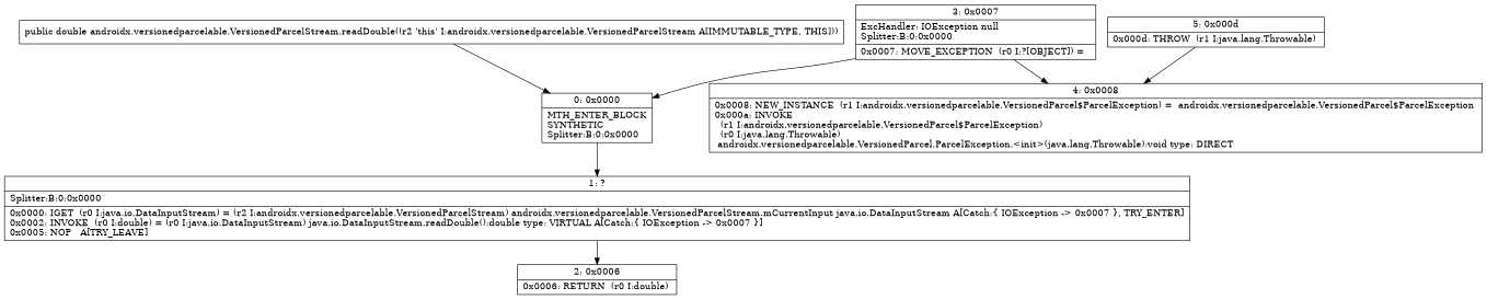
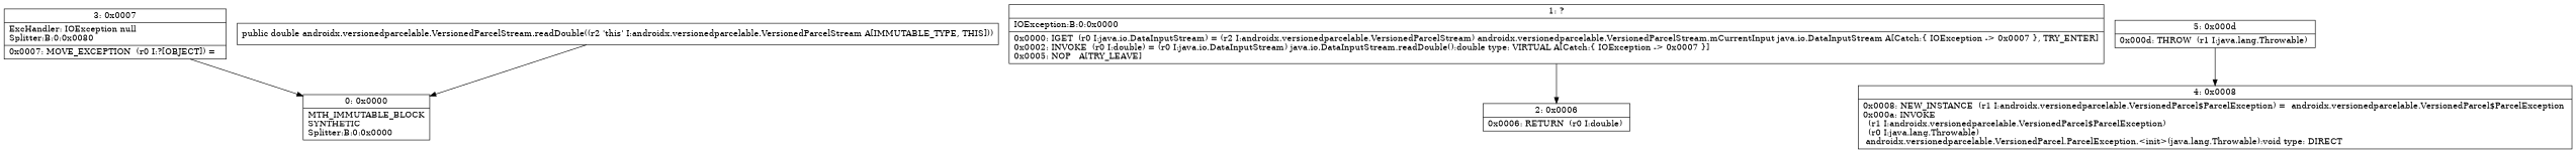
  digraph {
    node [shape=record]
-   n1 [label="{0\:\ 0x0000|MTH_ENTER_BLOCK\lSYNTHETIC\lSplitter:B:0:0x0000\l}"]
-   n2 [label="{1\:\ ?|Splitter:B:0:0x0000\l|0x0000: IGET  (r0 I:java.io.DataInputStream) = (r2 I:androidx.versionedparcelable.VersionedParcelStream) androidx.versionedparcelable.VersionedParcelStream.mCurrentInput java.io.DataInputStream A[Catch:\{ IOException \-\> 0x0007 \}, TRY_ENTER]\l0x0002: INVOKE  (r0 I:double) = (r0 I:java.io.DataInputStream) java.io.DataInputStream.readDouble():double type: VIRTUAL A[Catch:\{ IOException \-\> 0x0007 \}]\l0x0005: NOP   A[TRY_LEAVE]\l}"]
+   n1 [label="{0\:\ 0x0000|MTH_IMMUTABLE_BLOCK\lSYNTHETIC\lSplitter:B:0:0x0000\l}"]
+   n2 [label="{1\:\ ?|IOException:B:0:0x0000\l|0x0000: IGET  (r0 I:java.io.DataInputStream) = (r2 I:androidx.versionedparcelable.VersionedParcelStream) androidx.versionedparcelable.VersionedParcelStream.mCurrentInput java.io.DataInputStream A[Catch:\{ IOException \-\> 0x0007 \}, TRY_ENTER]\l0x0002: INVOKE  (r0 I:double) = (r0 I:java.io.DataInputStream) java.io.DataInputStream.readDouble():double type: VIRTUAL A[Catch:\{ IOException \-\> 0x0007 \}]\l0x0005: NOP   A[TRY_LEAVE]\l}"]
    n3 [label="{2\:\ 0x0006|0x0006: RETURN  (r0 I:double) \l}"]
-   n4 [label="{3\:\ 0x0007|ExcHandler: IOException null\lSplitter:B:0:0x0000\l|0x0007: MOVE_EXCEPTION  (r0 I:?[OBJECT]) =  \l}"]
+   n4 [label="{3\:\ 0x0007|ExcHandler: IOException null\lSplitter:B:0:0x0080\l|0x0007: MOVE_EXCEPTION  (r0 I:?[OBJECT]) =  \l}"]
    n5 [label="{4\:\ 0x0008|0x0008: NEW_INSTANCE  (r1 I:androidx.versionedparcelable.VersionedParcel$ParcelException) =  androidx.versionedparcelable.VersionedParcel$ParcelException \l0x000a: INVOKE  \l  (r1 I:androidx.versionedparcelable.VersionedParcel$ParcelException)\l  (r0 I:java.lang.Throwable)\l androidx.versionedparcelable.VersionedParcel.ParcelException.\<init\>(java.lang.Throwable):void type: DIRECT \l}"]
    n6 [label="{5\:\ 0x000d|0x000d: THROW  (r1 I:java.lang.Throwable) \l}"]
    n7 [label="{public double androidx.versionedparcelable.VersionedParcelStream.readDouble((r2 'this' I:androidx.versionedparcelable.VersionedParcelStream A[IMMUTABLE_TYPE, THIS])) }"]
-   n1 -> n2
    n2 -> n3
    n4 -> n1
-   n4 -> n5
    n6 -> n5
    n7 -> n1
  }
